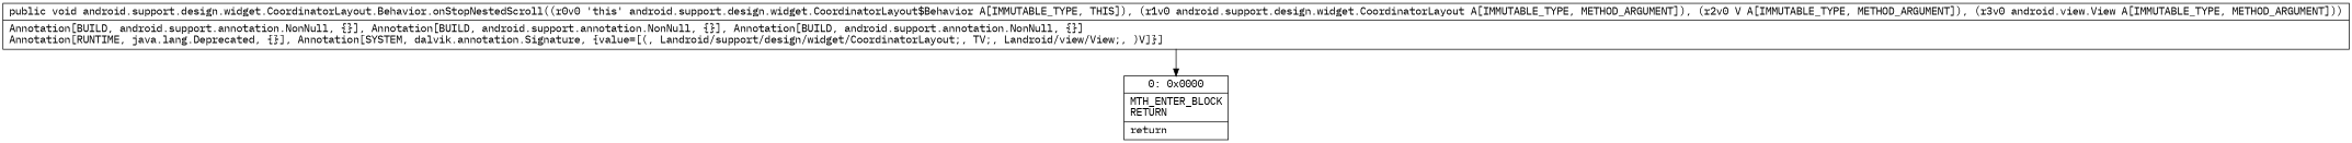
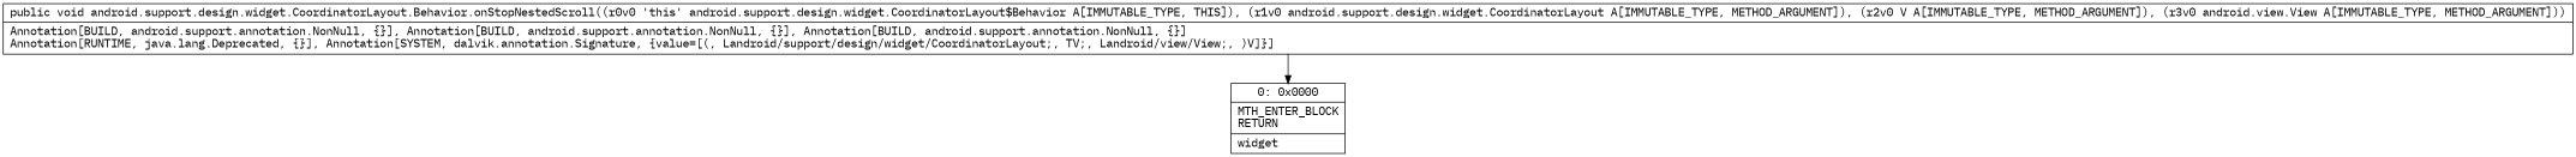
  digraph {
    fontname="IBM Plex Mono"
    node [shape=record fontname="IBM Plex Mono"]
-   n1 [label="{0\:\ 0x0000|MTH_ENTER_BLOCK\lRETURN\l|return\l}"]
+   n1 [label="{0\:\ 0x0000|MTH_ENTER_BLOCK\lRETURN\l|widget\l}"]
    n2 [label="{public void android.support.design.widget.CoordinatorLayout.Behavior.onStopNestedScroll((r0v0 'this' android.support.design.widget.CoordinatorLayout$Behavior A[IMMUTABLE_TYPE, THIS]), (r1v0 android.support.design.widget.CoordinatorLayout A[IMMUTABLE_TYPE, METHOD_ARGUMENT]), (r2v0 V A[IMMUTABLE_TYPE, METHOD_ARGUMENT]), (r3v0 android.view.View A[IMMUTABLE_TYPE, METHOD_ARGUMENT]))  | Annotation[BUILD, android.support.annotation.NonNull, \{\}], Annotation[BUILD, android.support.annotation.NonNull, \{\}], Annotation[BUILD, android.support.annotation.NonNull, \{\}]\lAnnotation[RUNTIME, java.lang.Deprecated, \{\}], Annotation[SYSTEM, dalvik.annotation.Signature, \{value=[(, Landroid\/support\/design\/widget\/CoordinatorLayout;, TV;, Landroid\/view\/View;, )V]\}]\l}"]
    n2 -> n1 [fontname="IBM Plex Mono"]
  }
